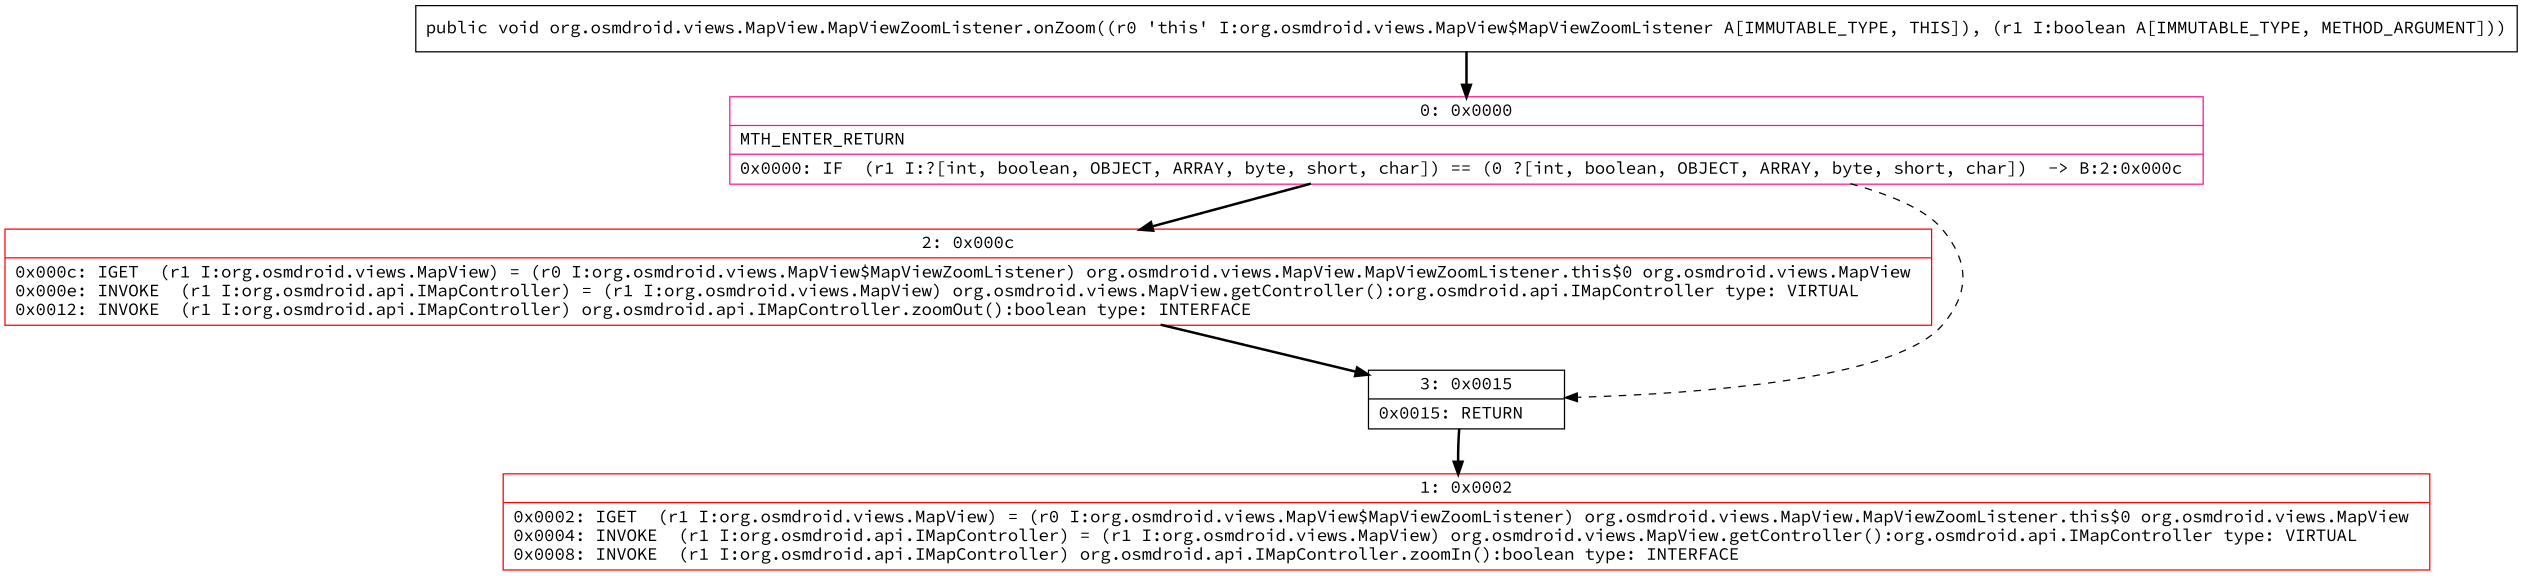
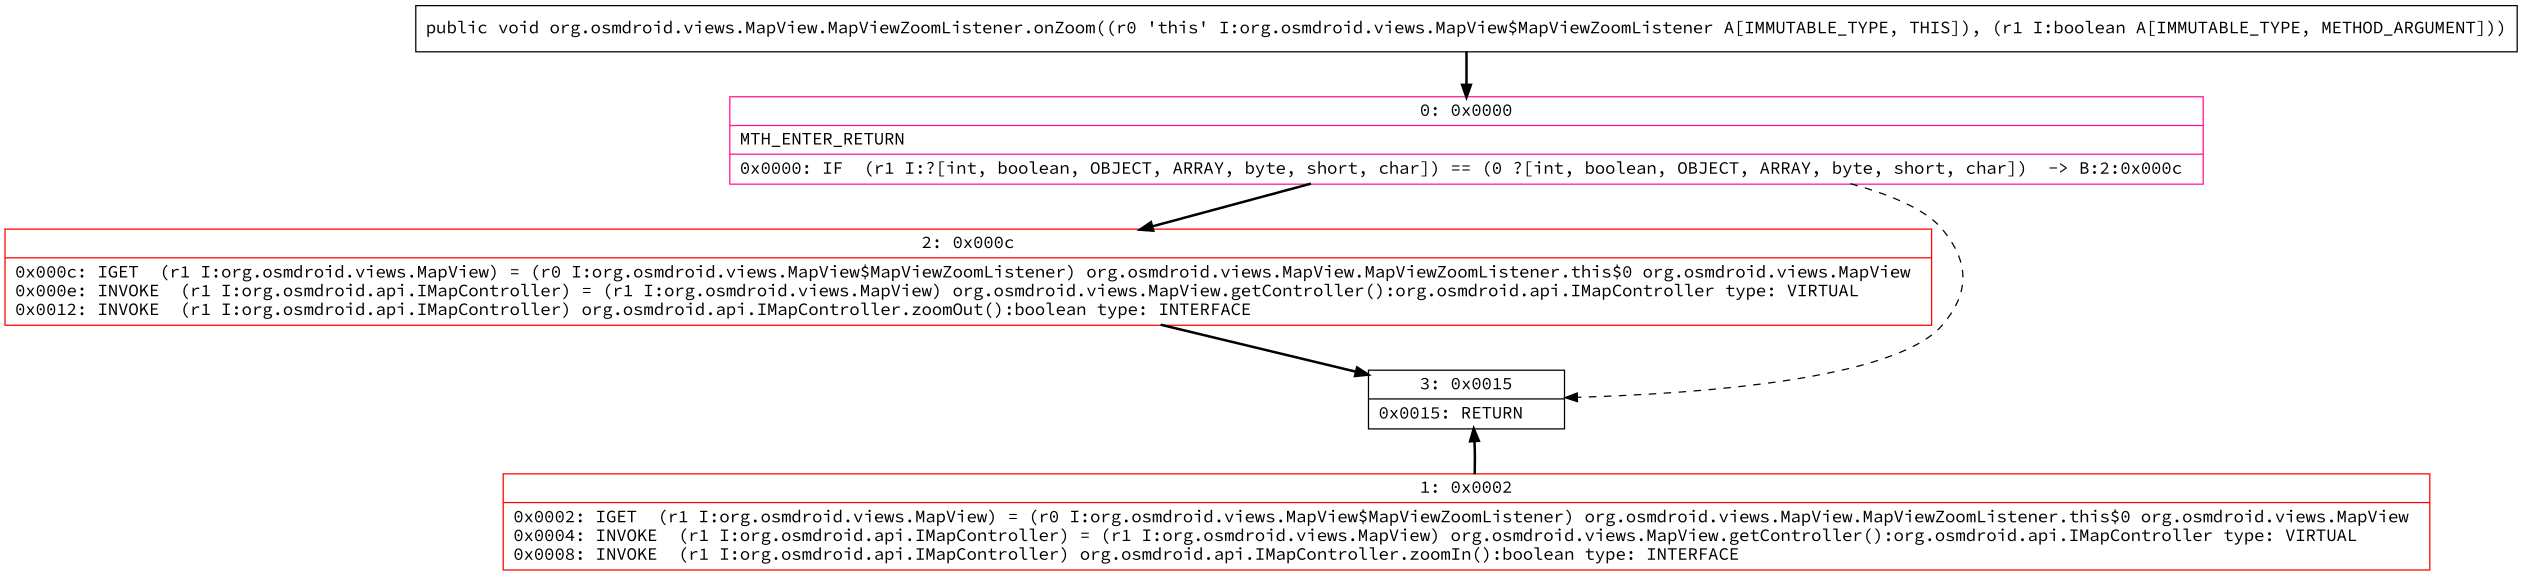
  digraph {
    fontname="Source Code Pro"
    node [color=red fontname="Source Code Pro" shape=record]
    edge [fontname="Source Code Pro" style=bold]
    n1 [color=deeppink label="{0\:\ 0x0000|MTH_ENTER_RETURN\l|0x0000: IF  (r1 I:?[int, boolean, OBJECT, ARRAY, byte, short, char]) == (0 ?[int, boolean, OBJECT, ARRAY, byte, short, char])  \-\> B:2:0x000c \l}"]
    n2 [label="{2\:\ 0x000c|0x000c: IGET  (r1 I:org.osmdroid.views.MapView) = (r0 I:org.osmdroid.views.MapView$MapViewZoomListener) org.osmdroid.views.MapView.MapViewZoomListener.this$0 org.osmdroid.views.MapView \l0x000e: INVOKE  (r1 I:org.osmdroid.api.IMapController) = (r1 I:org.osmdroid.views.MapView) org.osmdroid.views.MapView.getController():org.osmdroid.api.IMapController type: VIRTUAL \l0x0012: INVOKE  (r1 I:org.osmdroid.api.IMapController) org.osmdroid.api.IMapController.zoomOut():boolean type: INTERFACE \l}"]
    n3 [color=black label="{3\:\ 0x0015|0x0015: RETURN   \l}"]
    n4 [label="{1\:\ 0x0002|0x0002: IGET  (r1 I:org.osmdroid.views.MapView) = (r0 I:org.osmdroid.views.MapView$MapViewZoomListener) org.osmdroid.views.MapView.MapViewZoomListener.this$0 org.osmdroid.views.MapView \l0x0004: INVOKE  (r1 I:org.osmdroid.api.IMapController) = (r1 I:org.osmdroid.views.MapView) org.osmdroid.views.MapView.getController():org.osmdroid.api.IMapController type: VIRTUAL \l0x0008: INVOKE  (r1 I:org.osmdroid.api.IMapController) org.osmdroid.api.IMapController.zoomIn():boolean type: INTERFACE \l}"]
    n5 [color=black label="{public void org.osmdroid.views.MapView.MapViewZoomListener.onZoom((r0 'this' I:org.osmdroid.views.MapView$MapViewZoomListener A[IMMUTABLE_TYPE, THIS]), (r1 I:boolean A[IMMUTABLE_TYPE, METHOD_ARGUMENT])) }"]
    n1 -> n2
    n1 -> n3 [style=dashed]
    n2 -> n3
-   n3 -> n4
+   n4 -> n3
    n5 -> n1
  }
